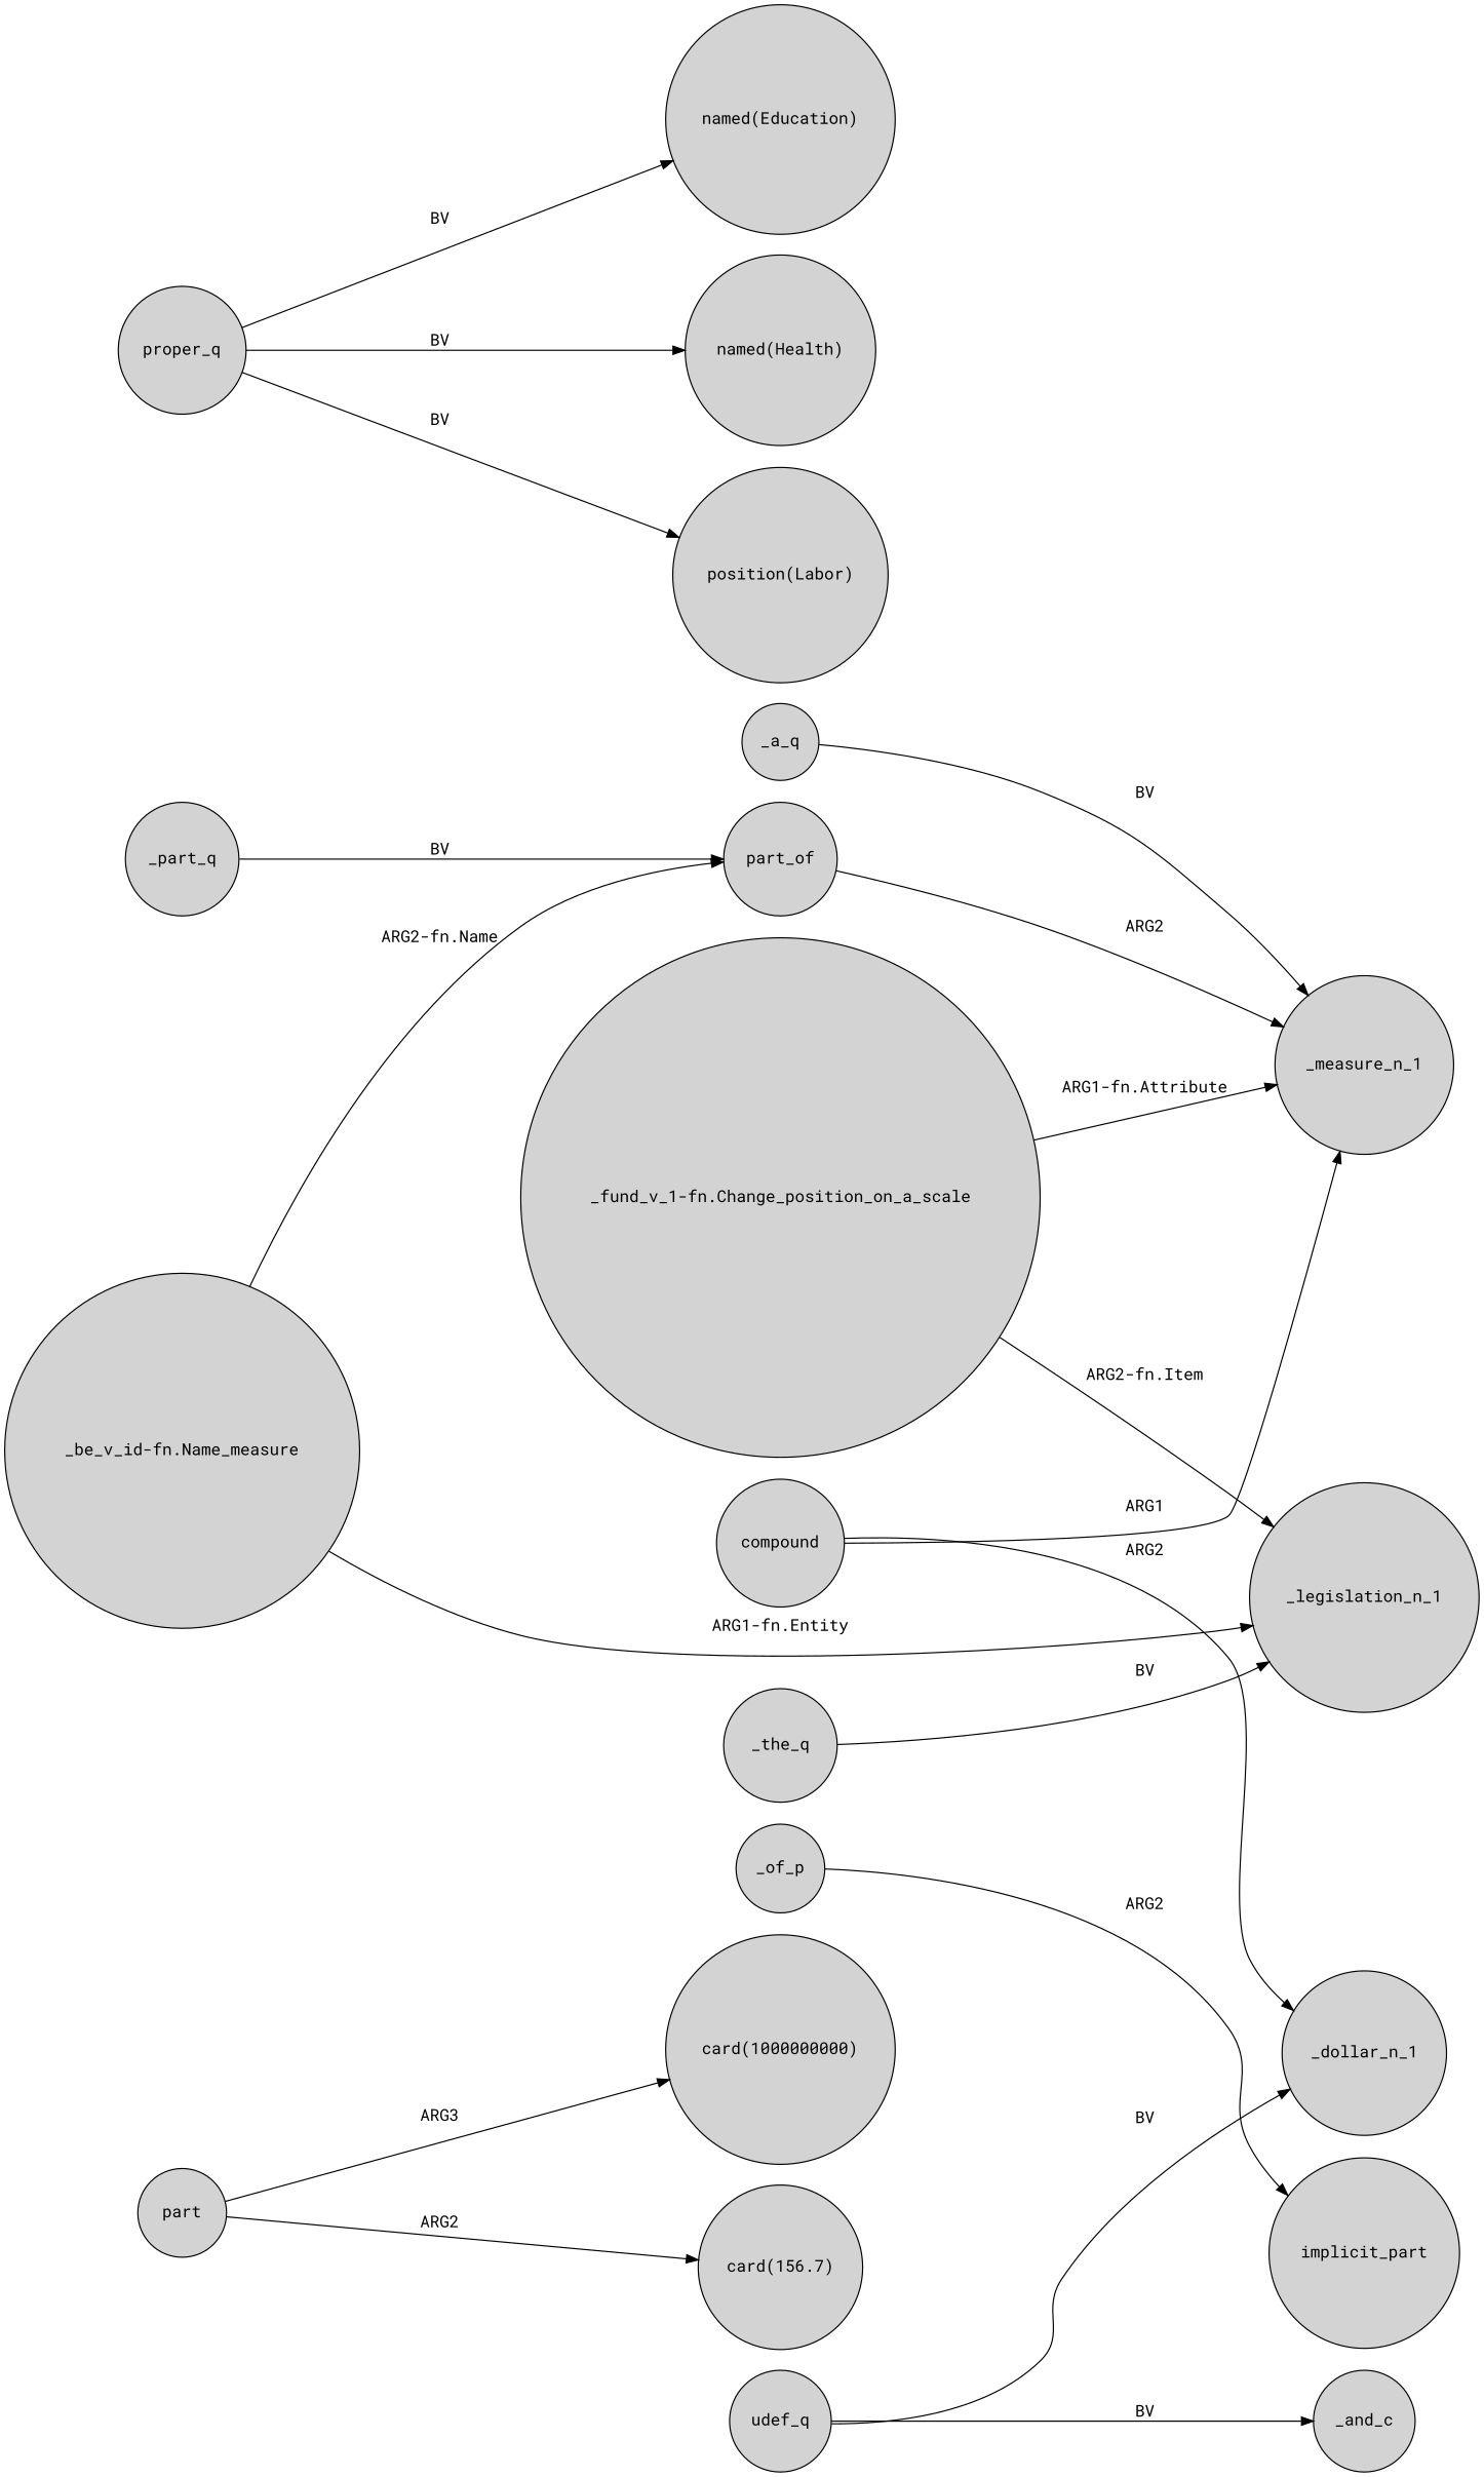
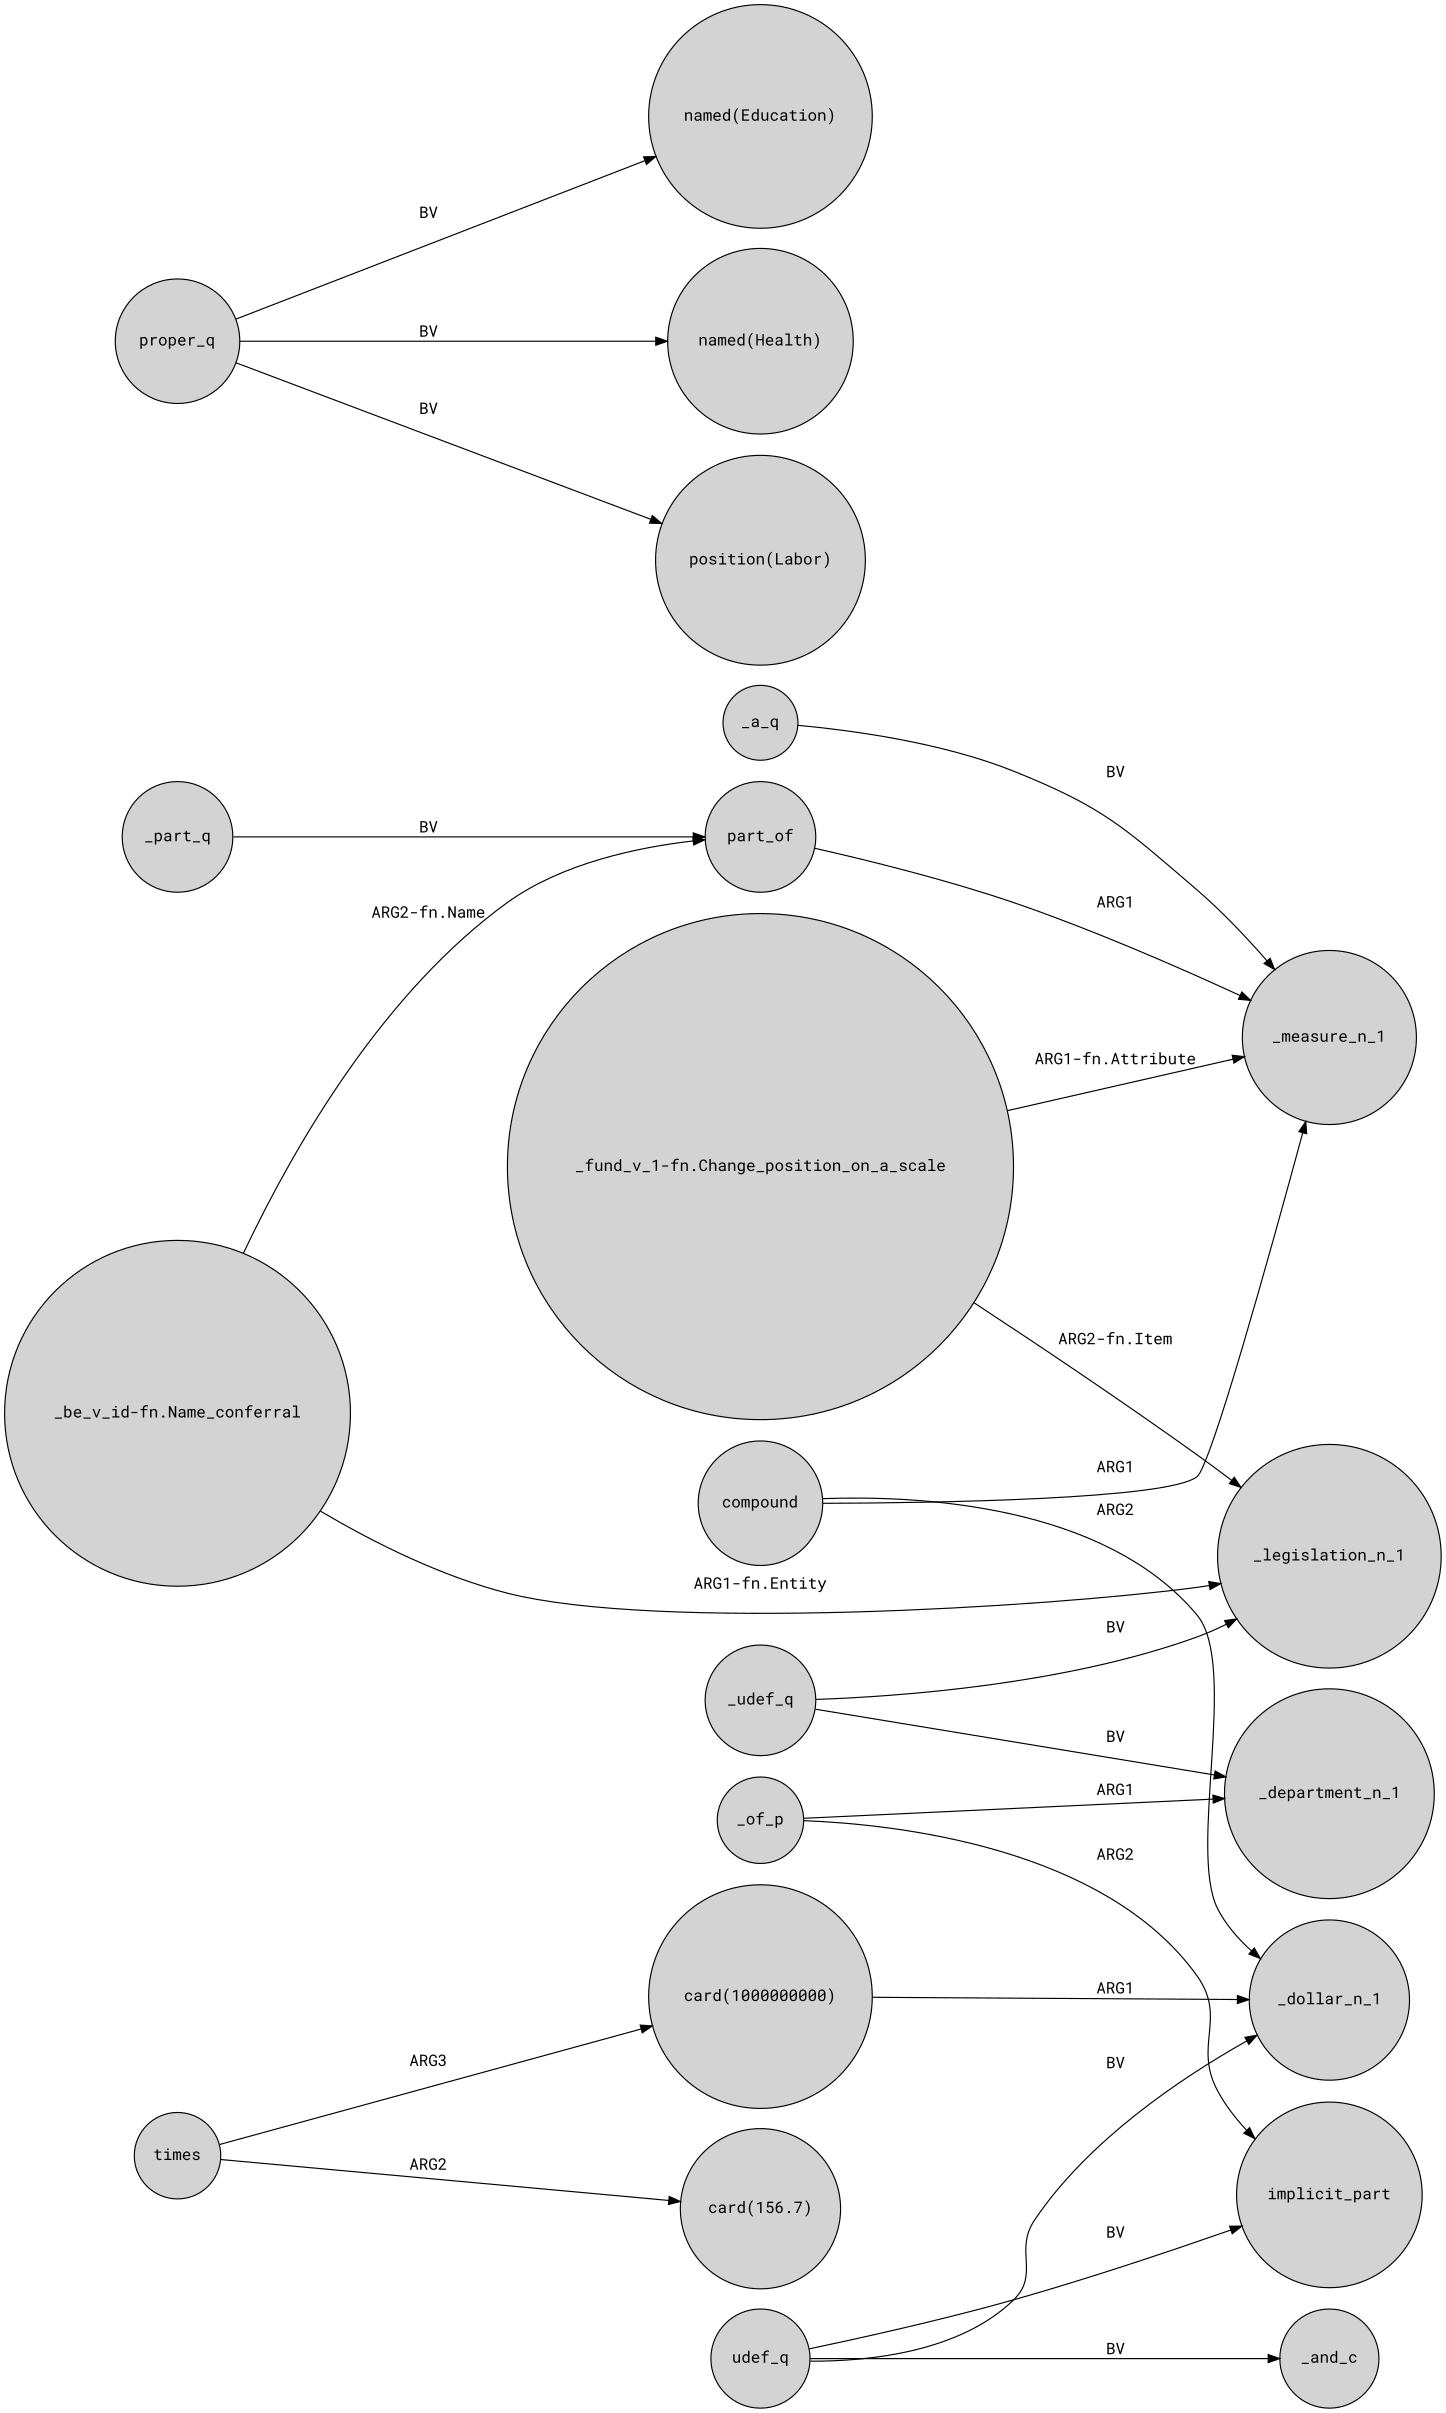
  digraph {
    fontname="Roboto Mono"
    rankdir=LR
    node [fontname="Roboto Mono" shape=circle style=filled]
    edge [fontname="Roboto Mono"]
    "card(1000000000)"
    _dollar_n_1
    proper_q
    "named(Education)"
    "named(Health)"
    n6 [label="position(Labor)"]
    "_fund_v_1-fn.Change_position_on_a_scale"
    _measure_n_1
    _legislation_n_1
    _of_p
+   _department_n_1
    n12 [label=implicit_part]
    compound
    udef_q
    _and_c
-   times [label=part]
+   times
    "card(156.7)"
-   "_be_v_id-fn.Name_conferral" [label="_be_v_id-fn.Name_measure"]
+   "_be_v_id-fn.Name_conferral"
    part_of
    _part_q
-   _the_q
+   _the_q [label=_udef_q]
    _a_q
+   "card(1000000000)" -> _dollar_n_1 [label=ARG1]
    proper_q -> "named(Education)" [label=BV]
    proper_q -> "named(Health)" [label=BV]
    proper_q -> n6 [label=BV]
    "_fund_v_1-fn.Change_position_on_a_scale" -> _measure_n_1 [label="ARG1-fn.Attribute"]
    "_fund_v_1-fn.Change_position_on_a_scale" -> _legislation_n_1 [label="ARG2-fn.Item"]
+   _of_p -> _department_n_1 [label=ARG1]
    _of_p -> n12 [label=ARG2]
    compound -> _dollar_n_1 [label=ARG2]
    compound -> _measure_n_1 [label=ARG1]
    udef_q -> _dollar_n_1 [label=BV]
+   udef_q -> n12 [label=BV]
    udef_q -> _and_c [label=BV]
    times -> "card(1000000000)" [label=ARG3]
    times -> "card(156.7)" [label=ARG2]
    "_be_v_id-fn.Name_conferral" -> _legislation_n_1 [label="ARG1-fn.Entity"]
    "_be_v_id-fn.Name_conferral" -> part_of [label="ARG2-fn.Name"]
-   part_of -> _measure_n_1 [label=ARG2]
+   part_of -> _measure_n_1 [label=ARG1]
    _part_q -> part_of [label=BV]
    _the_q -> _legislation_n_1 [label=BV]
+   _the_q -> _department_n_1 [label=BV]
    _a_q -> _measure_n_1 [label=BV]
  }
